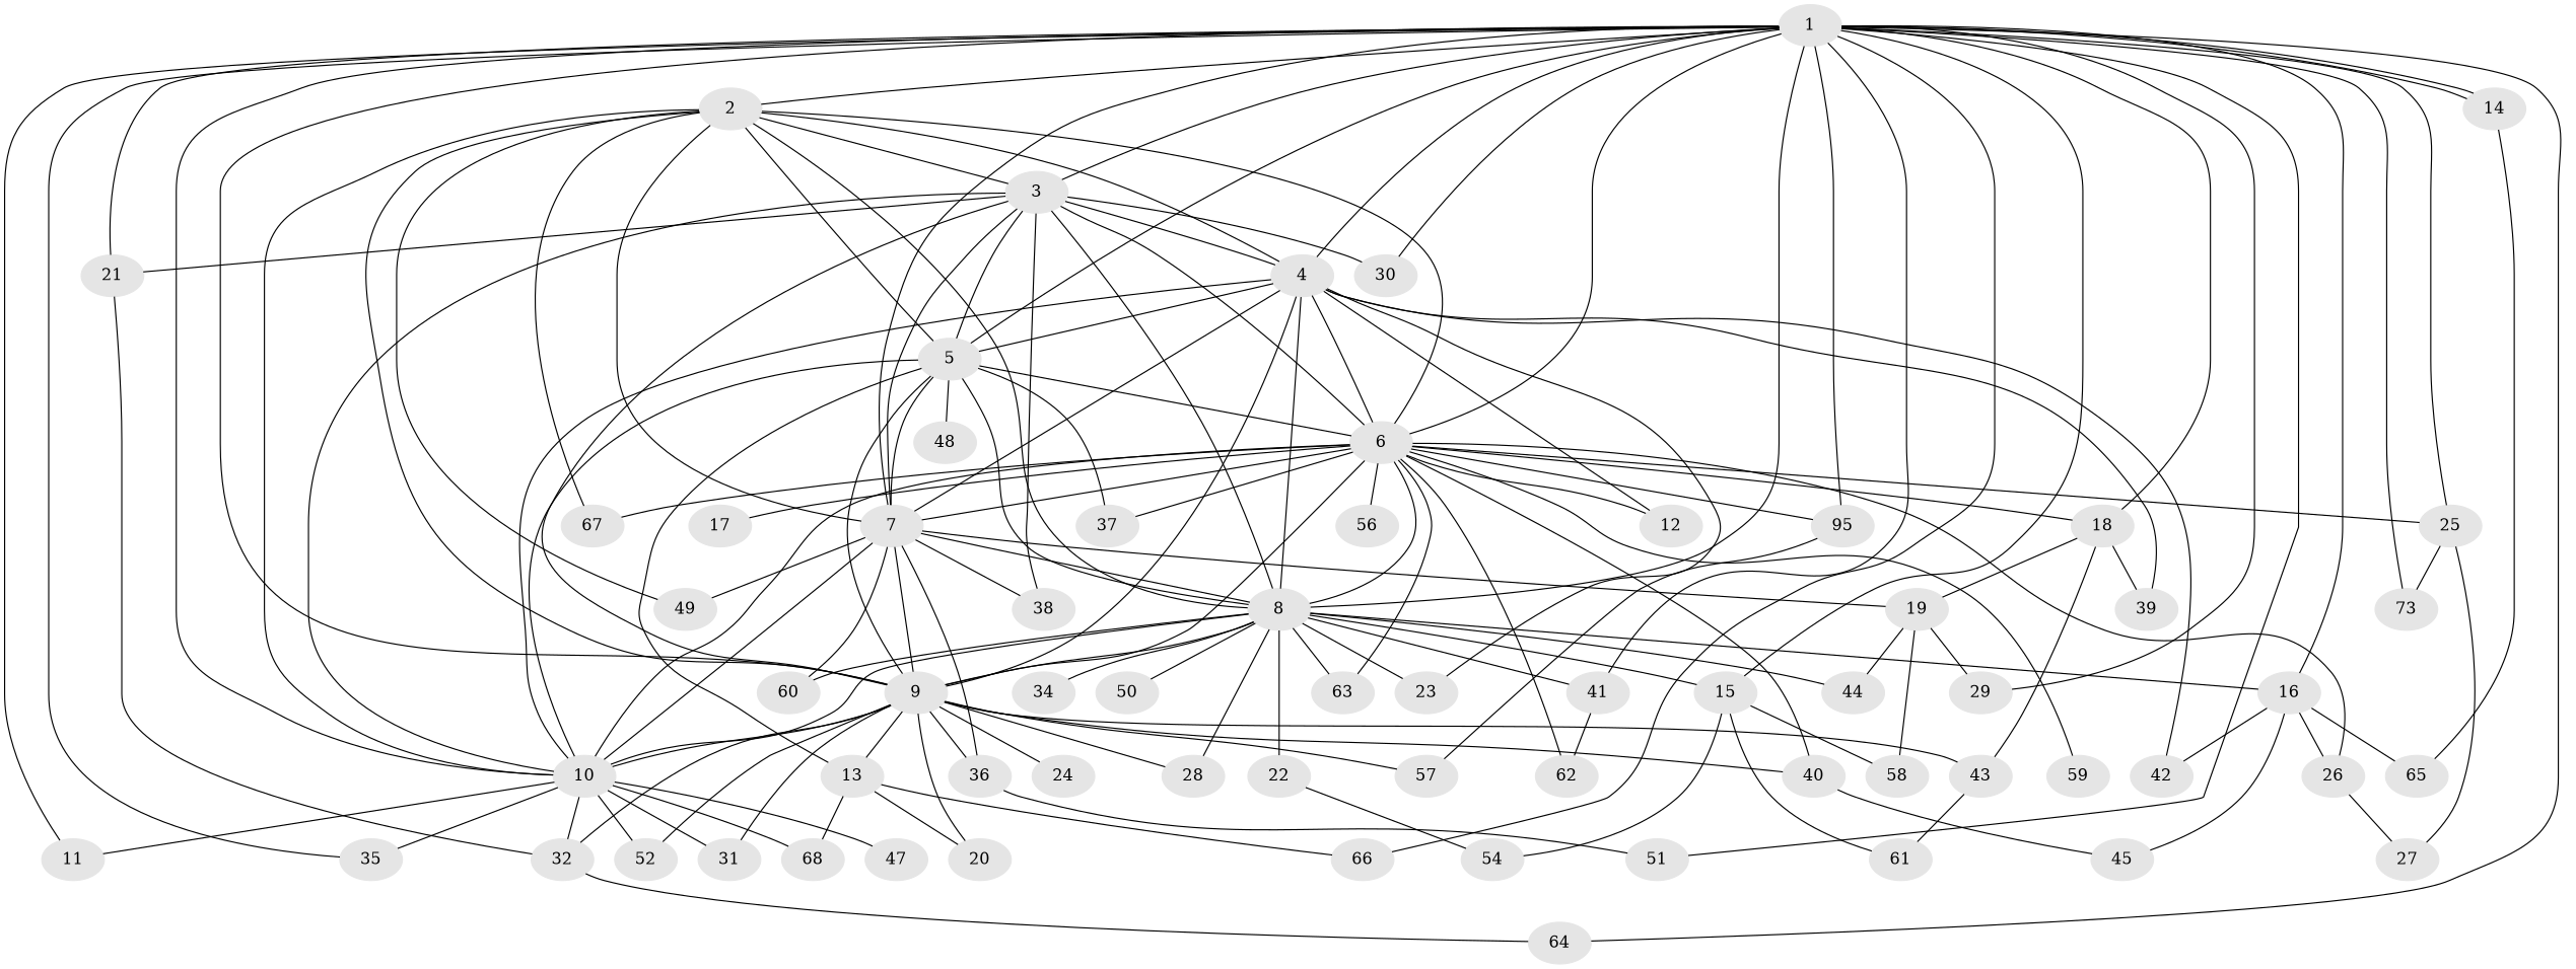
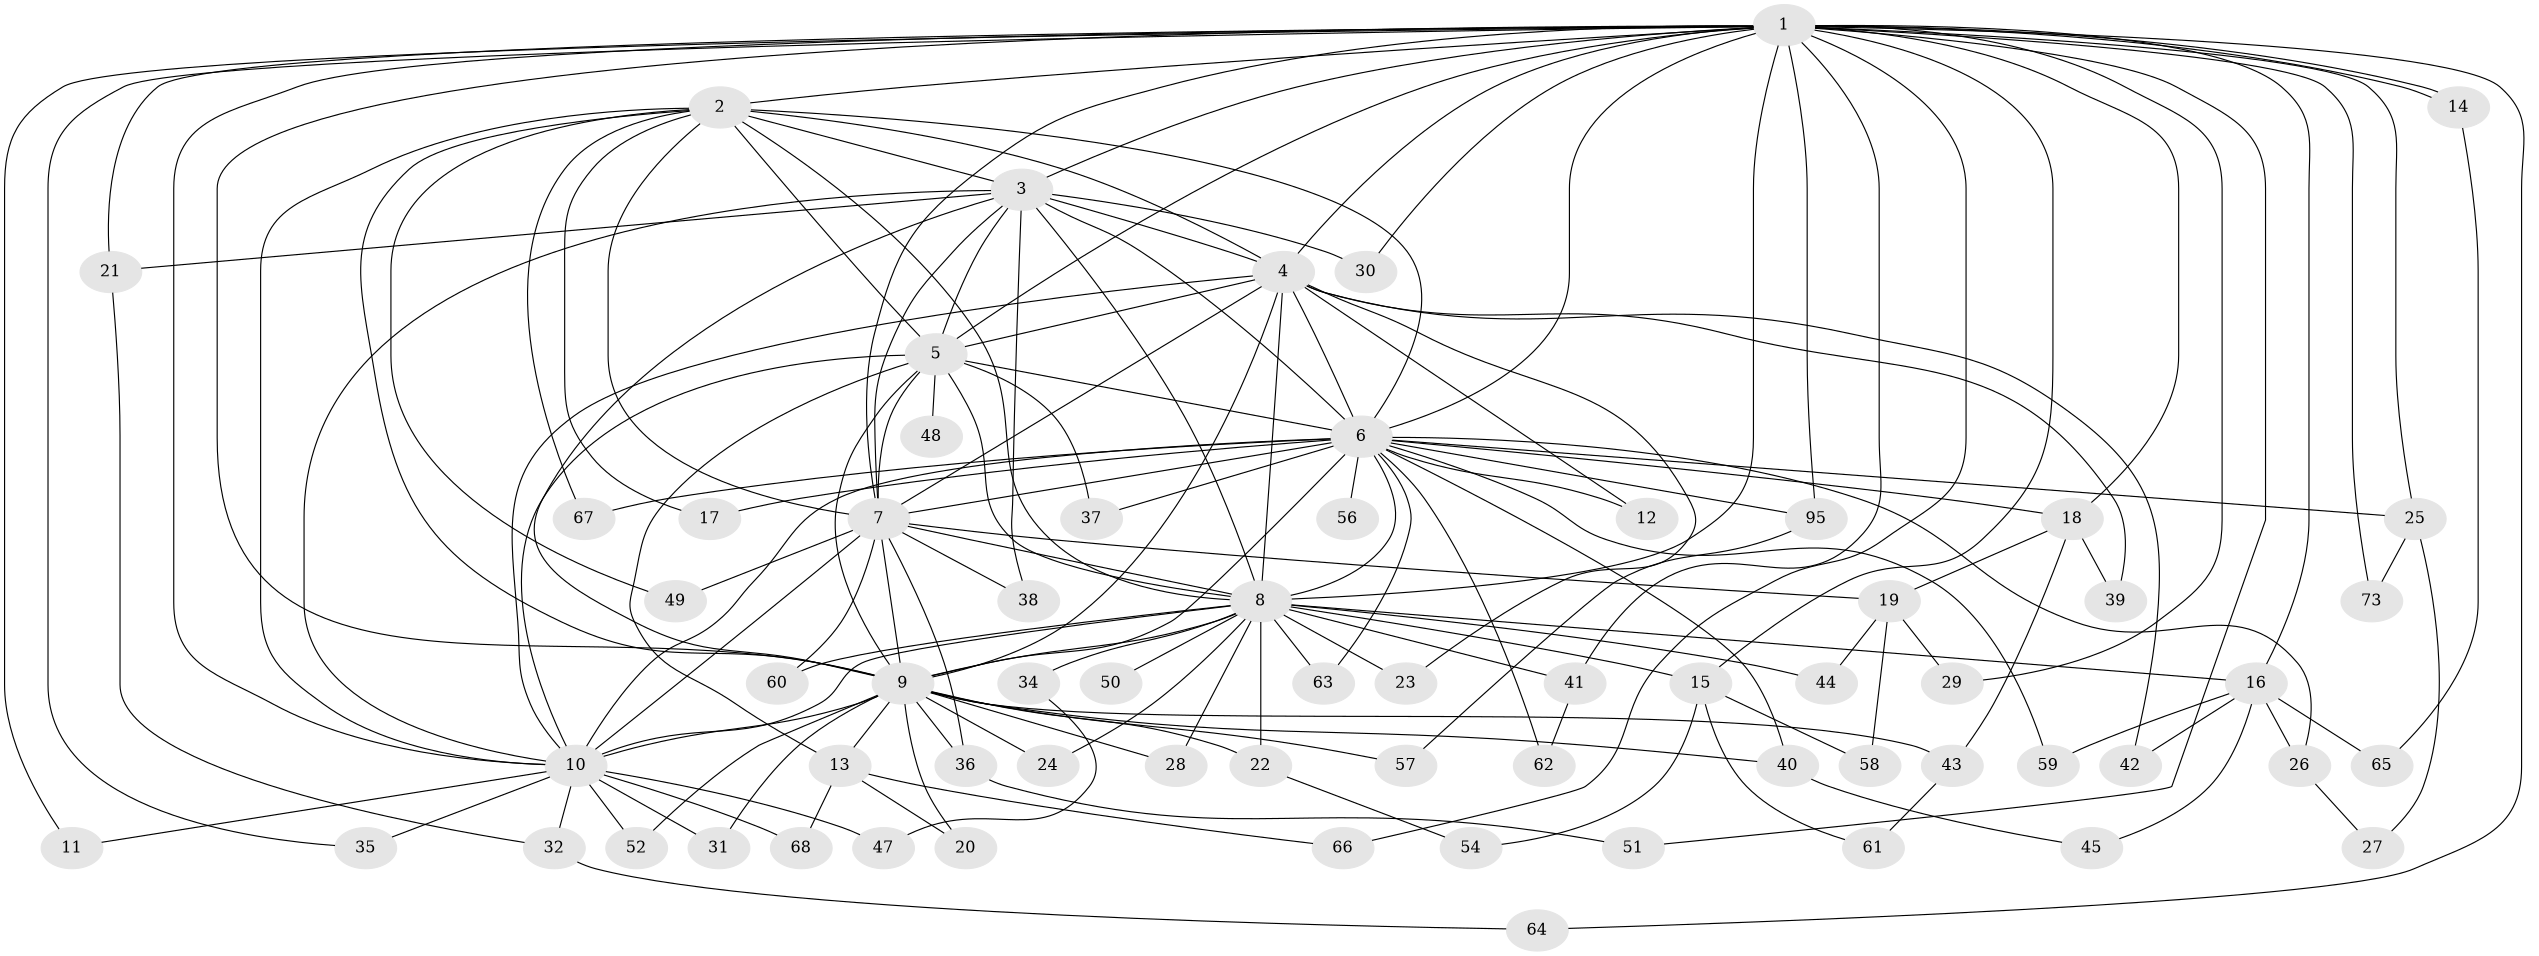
  graph {
    node [color=gray90 style=filled]
    1
    2
    3
    4
    5
    6
    7
    8
    9
    10
    11
    14
    15
    16
    18
    21
    25
    29
    30
    n20 [label=73]
    35
    41
    51
    n24 [label=95]
    64
    66
    17
    49
    67
    38
    12
    23
    39
    42
    13
    37
    48
    26
    40
    56
    59
    62
    63
    19
    36
    60
    34
    22
    24
    28
    44
    50
    20
    31
    43
    52
    57
    32
    47
    68
    65
    54
    58
    61
    45
    27
    1 -- 2
    1 -- 3
    1 -- 4
    1 -- 5
    1 -- 6
    1 -- 7
    1 -- 8
    1 -- 9
    1 -- 10
    1 -- 11
    1 -- 14
    1 -- 14
    1 -- 15
    1 -- 16
    1 -- 18
    1 -- 21
    1 -- 25
    1 -- 29
    1 -- 30
    1 -- n20
    1 -- 35
    1 -- 41
    1 -- 51
    1 -- n24
    1 -- 64
    1 -- 66
    2 -- 3
    2 -- 4
    2 -- 5
    2 -- 6
    2 -- 7
    2 -- 8
    2 -- 9
    2 -- 10
+   2 -- 17
    2 -- 49
    2 -- 67
    3 -- 4
    3 -- 5
    3 -- 6
    3 -- 7
    3 -- 8
    3 -- 9
    3 -- 10
    3 -- 21
    3 -- 30
    3 -- 38
    4 -- 5
    4 -- 6
    4 -- 7
    4 -- 8
    4 -- 9
    4 -- 10
    4 -- 12
    4 -- 23
    4 -- 39
    4 -- 42
    5 -- 6
    5 -- 7
    5 -- 8
    5 -- 9
    5 -- 10
    5 -- 13
    5 -- 37
    5 -- 48
    6 -- 7
    6 -- 8
    6 -- 9
    6 -- 10
    6 -- 18
    6 -- 25
    6 -- n24
    6 -- 17
    6 -- 67
    6 -- 12
    6 -- 37
    6 -- 26
    6 -- 40
    6 -- 56
    6 -- 59
    6 -- 62
    6 -- 63
    7 -- 8
    7 -- 9
    7 -- 10
    7 -- 49
    7 -- 38
    7 -- 19
    7 -- 36
    7 -- 60
    8 -- 9
    8 -- 10
    8 -- 15
    8 -- 16
    8 -- 41
    8 -- 23
    8 -- 63
    8 -- 60
    8 -- 34
    8 -- 22
+   8 -- 24
    8 -- 28
    8 -- 44
    8 -- 50
    9 -- 10
    9 -- 13
    9 -- 40
    9 -- 36
-   9 -- 32
+   9 -- 22
    9 -- 24
    9 -- 28
    9 -- 20
    9 -- 31
    9 -- 43
    9 -- 52
    9 -- 57
    10 -- 11
    10 -- 35
    10 -- 31
    10 -- 52
    10 -- 32
    10 -- 47
    10 -- 68
    14 -- 65
    15 -- 54
    15 -- 58
    15 -- 61
    16 -- 42
    16 -- 26
+   16 -- 59
    16 -- 65
    16 -- 45
    18 -- 39
    18 -- 19
    18 -- 43
    21 -- 32
    25 -- n20
    25 -- 27
    41 -- 62
    n24 -- 57
    13 -- 66
    13 -- 20
    13 -- 68
    26 -- 27
    40 -- 45
    19 -- 29
    19 -- 44
    19 -- 58
    36 -- 51
+   34 -- 47
    22 -- 54
    43 -- 61
    32 -- 64
  }
